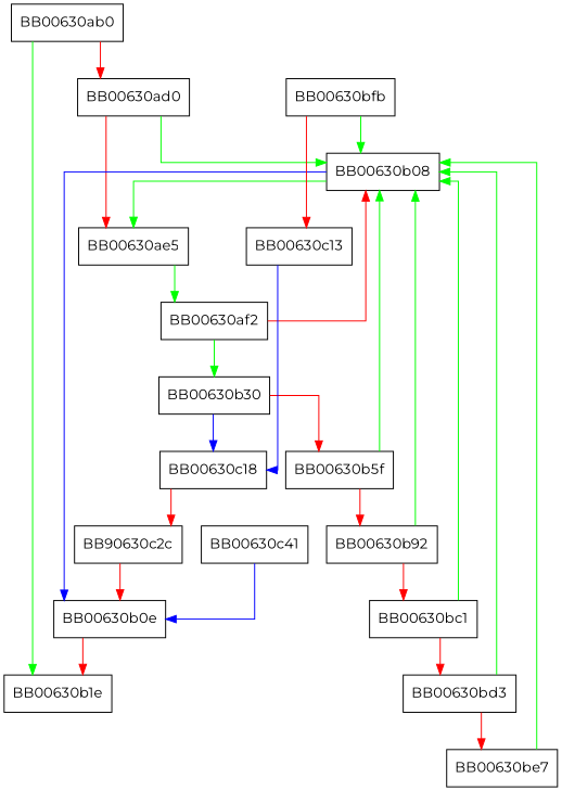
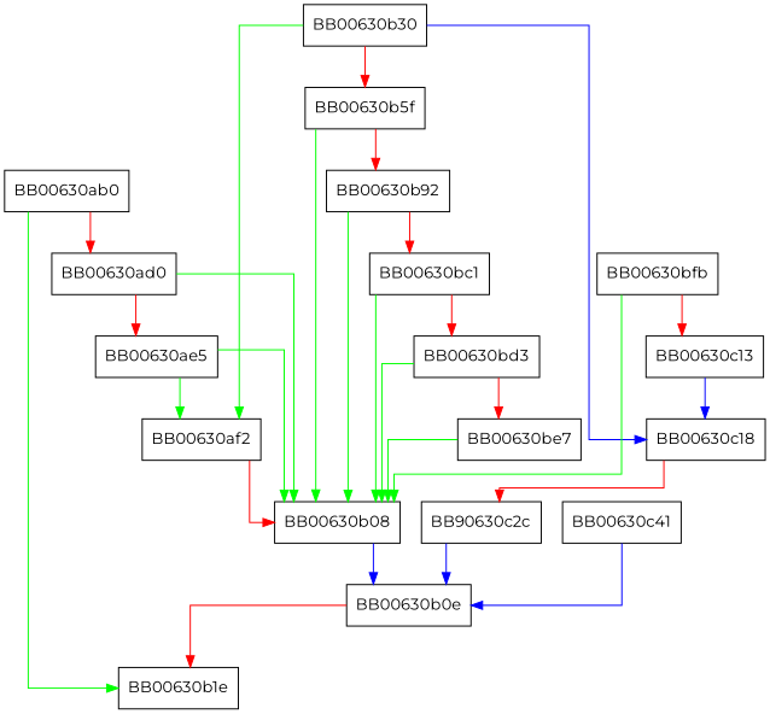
  digraph {
    fontname=Montserrat
    splines=ortho
    node [fontname=Montserrat shape=box]
    edge [color=green fontname=Montserrat]
    BB00630ab0
    BB00630b1e
    n3 [label=BB00630ad0]
    BB00630b08
    BB00630ae5
    BB00630b0e
    BB00630af2
    BB00630b30
    BB00630c18
    BB00630b5f
    n11 [label=BB90630c2c]
    BB00630b92
    BB00630c41
    BB00630bc1
    BB00630bd3
    BB00630be7
    BB00630bfb
    BB00630c13
    BB00630ab0 -> BB00630b1e
    BB00630ab0 -> n3 [color=red]
    n3 -> BB00630b08
    n3 -> BB00630ae5 [color=red]
    BB00630b08 -> BB00630b0e [color=blue]
-   BB00630b08 -> BB00630ae5
+   BB00630ae5 -> BB00630b08
    BB00630ae5 -> BB00630af2
    BB00630b0e -> BB00630b1e [color=red]
    BB00630af2 -> BB00630b08 [color=red]
-   BB00630af2 -> BB00630b30
+   BB00630b30 -> BB00630af2
    BB00630b30 -> BB00630c18 [color=blue]
    BB00630b30 -> BB00630b5f [color=red]
    BB00630c18 -> n11 [color=red]
    BB00630b5f -> BB00630b08
    BB00630b5f -> BB00630b92 [color=red]
-   n11 -> BB00630b0e [color=red]
+   n11 -> BB00630b0e [color=blue]
    BB00630b92 -> BB00630b08
    BB00630b92 -> BB00630bc1 [color=red]
    BB00630c41 -> BB00630b0e [color=blue]
    BB00630bc1 -> BB00630b08
    BB00630bc1 -> BB00630bd3 [color=red]
    BB00630bd3 -> BB00630b08
    BB00630bd3 -> BB00630be7 [color=red]
    BB00630be7 -> BB00630b08
    BB00630bfb -> BB00630b08
    BB00630bfb -> BB00630c13 [color=red]
    BB00630c13 -> BB00630c18 [color=blue]
  }
